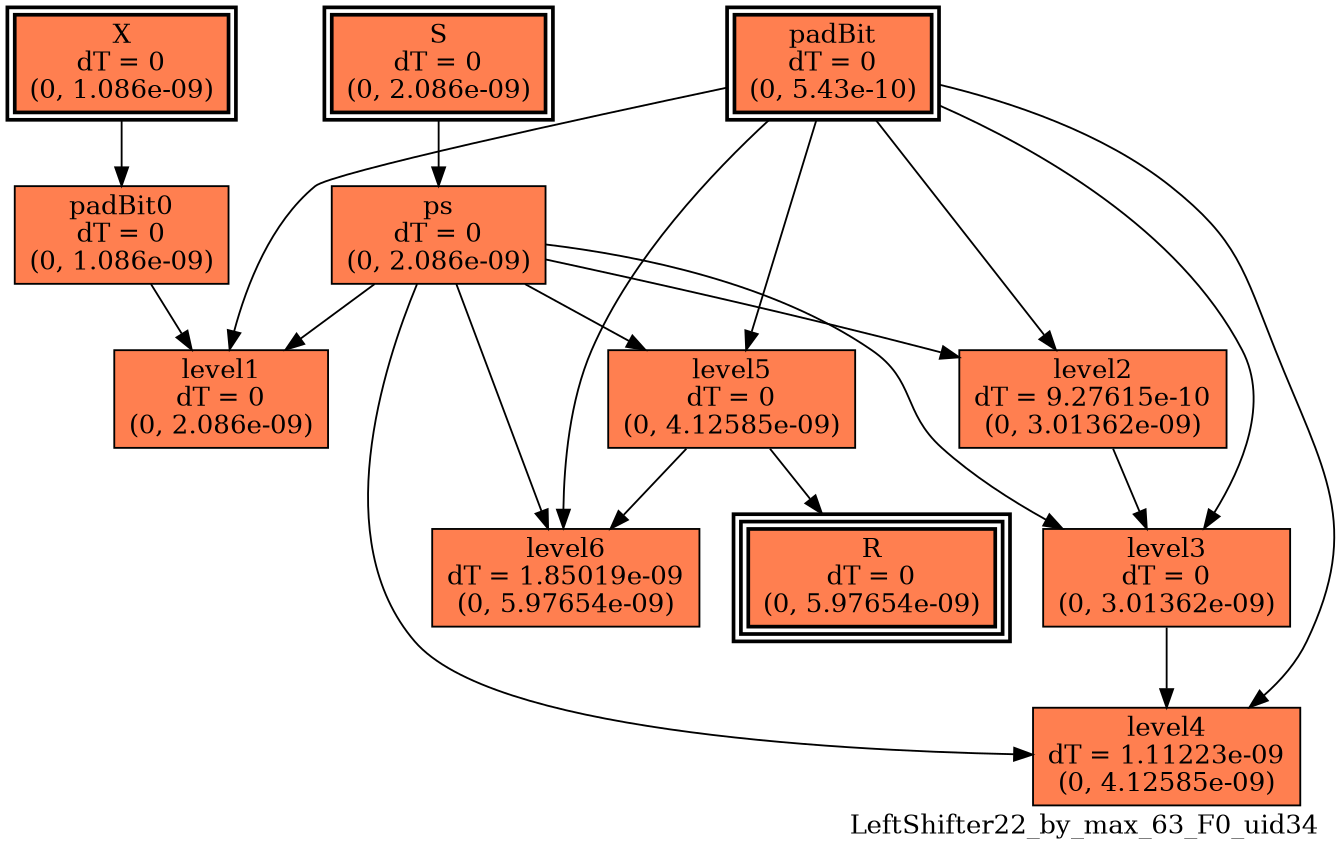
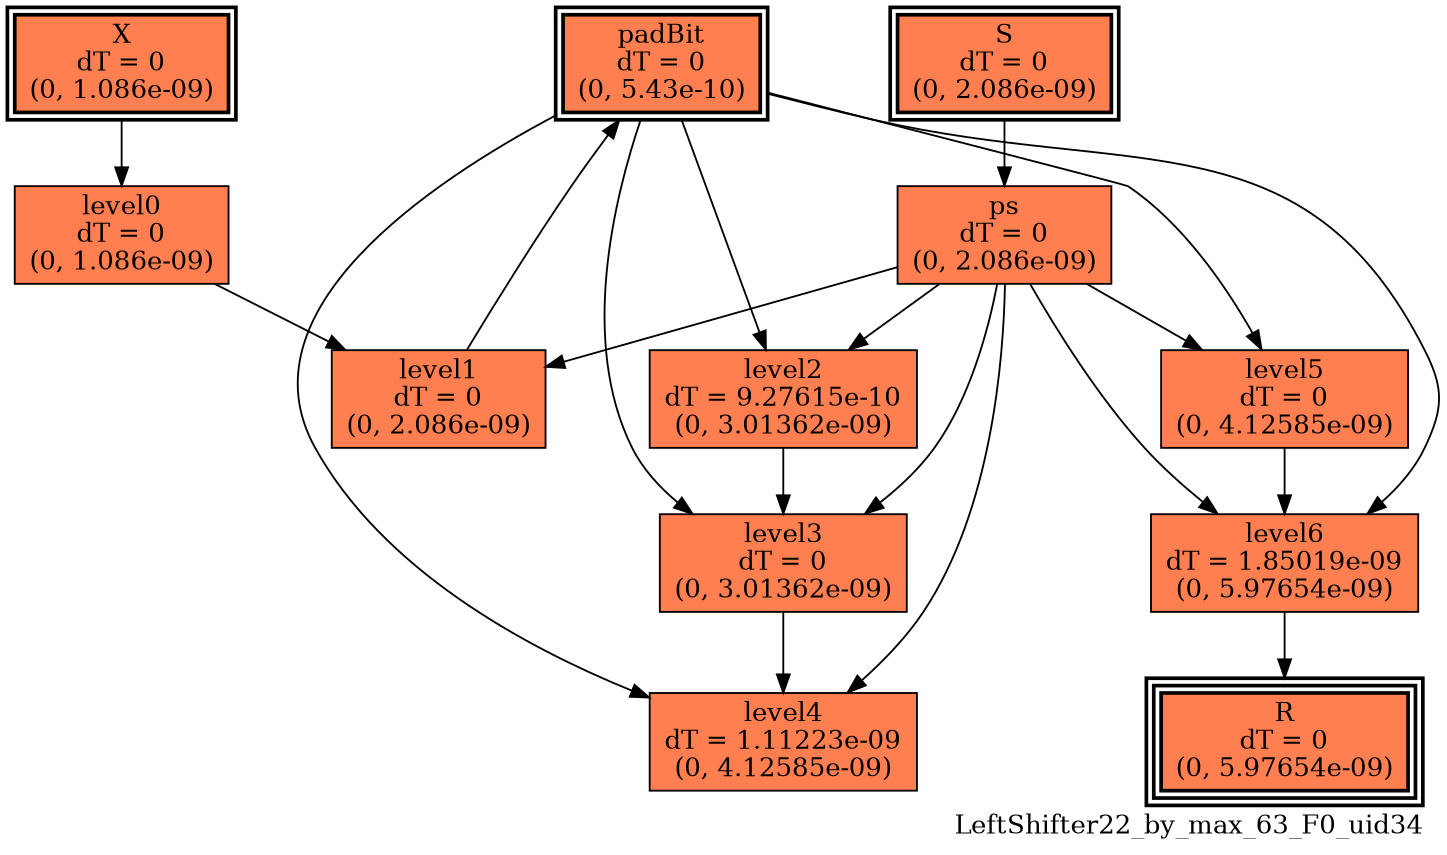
  digraph {
    fontname="DejaVu Serif"
    label=LeftShifter22_by_max_63_F0_uid34
    labeljust=right
    labelloc=bottom
    nodesep=0.25
    ranksep=0.5
    node [color=black fillcolor=coral fontname="DejaVu Serif" peripheries=1 shape=box style=filled]
    edge [arrowhead=normal arrowsize=1.0 arrowtail=normal color=black dir=forward fontname="DejaVu Serif"]
    n1 [label="X\ndT = 0\n(0, 1.086e-09)" peripheries=2 style="bold, filled"]
    n2 [label="S\ndT = 0\n(0, 2.086e-09)" peripheries=2 style="bold, filled"]
    n3 [label="padBit\ndT = 0\n(0, 5.43e-10)" peripheries=2 style="bold, filled"]
    n4 [label="R\ndT = 0\n(0, 5.97654e-09)" peripheries=3 style="bold, filled"]
-   n5 [label="padBit0\ndT = 0\n(0, 1.086e-09)"]
+   n5 [label="level0\ndT = 0\n(0, 1.086e-09)"]
    n6 [label="ps\ndT = 0\n(0, 2.086e-09)"]
    n7 [label="level1\ndT = 0\n(0, 2.086e-09)"]
    n8 [label="level2\ndT = 9.27615e-10\n(0, 3.01362e-09)"]
    n9 [label="level3\ndT = 0\n(0, 3.01362e-09)"]
    n10 [label="level4\ndT = 1.11223e-09\n(0, 4.12585e-09)"]
    n11 [label="level5\ndT = 0\n(0, 4.12585e-09)"]
    n12 [label="level6\ndT = 1.85019e-09\n(0, 5.97654e-09)"]
    subgraph sub_1 {
      rank=same
      n1
      n2
      n3
    }
    subgraph sub_2 {
      rank=same
      n4
    }
    n1 -> n5
    n2 -> n6
-   n3 -> n7
+   n7 -> n3
    n3 -> n8
    n3 -> n9
    n3 -> n10
    n3 -> n11
    n3 -> n12
    n5 -> n7
    n6 -> n7
    n6 -> n8
    n6 -> n9
    n6 -> n10
    n6 -> n11
    n6 -> n12
    n8 -> n9
    n9 -> n10
    n11 -> n12
-   n11 -> n4
+   n12 -> n4
  }
